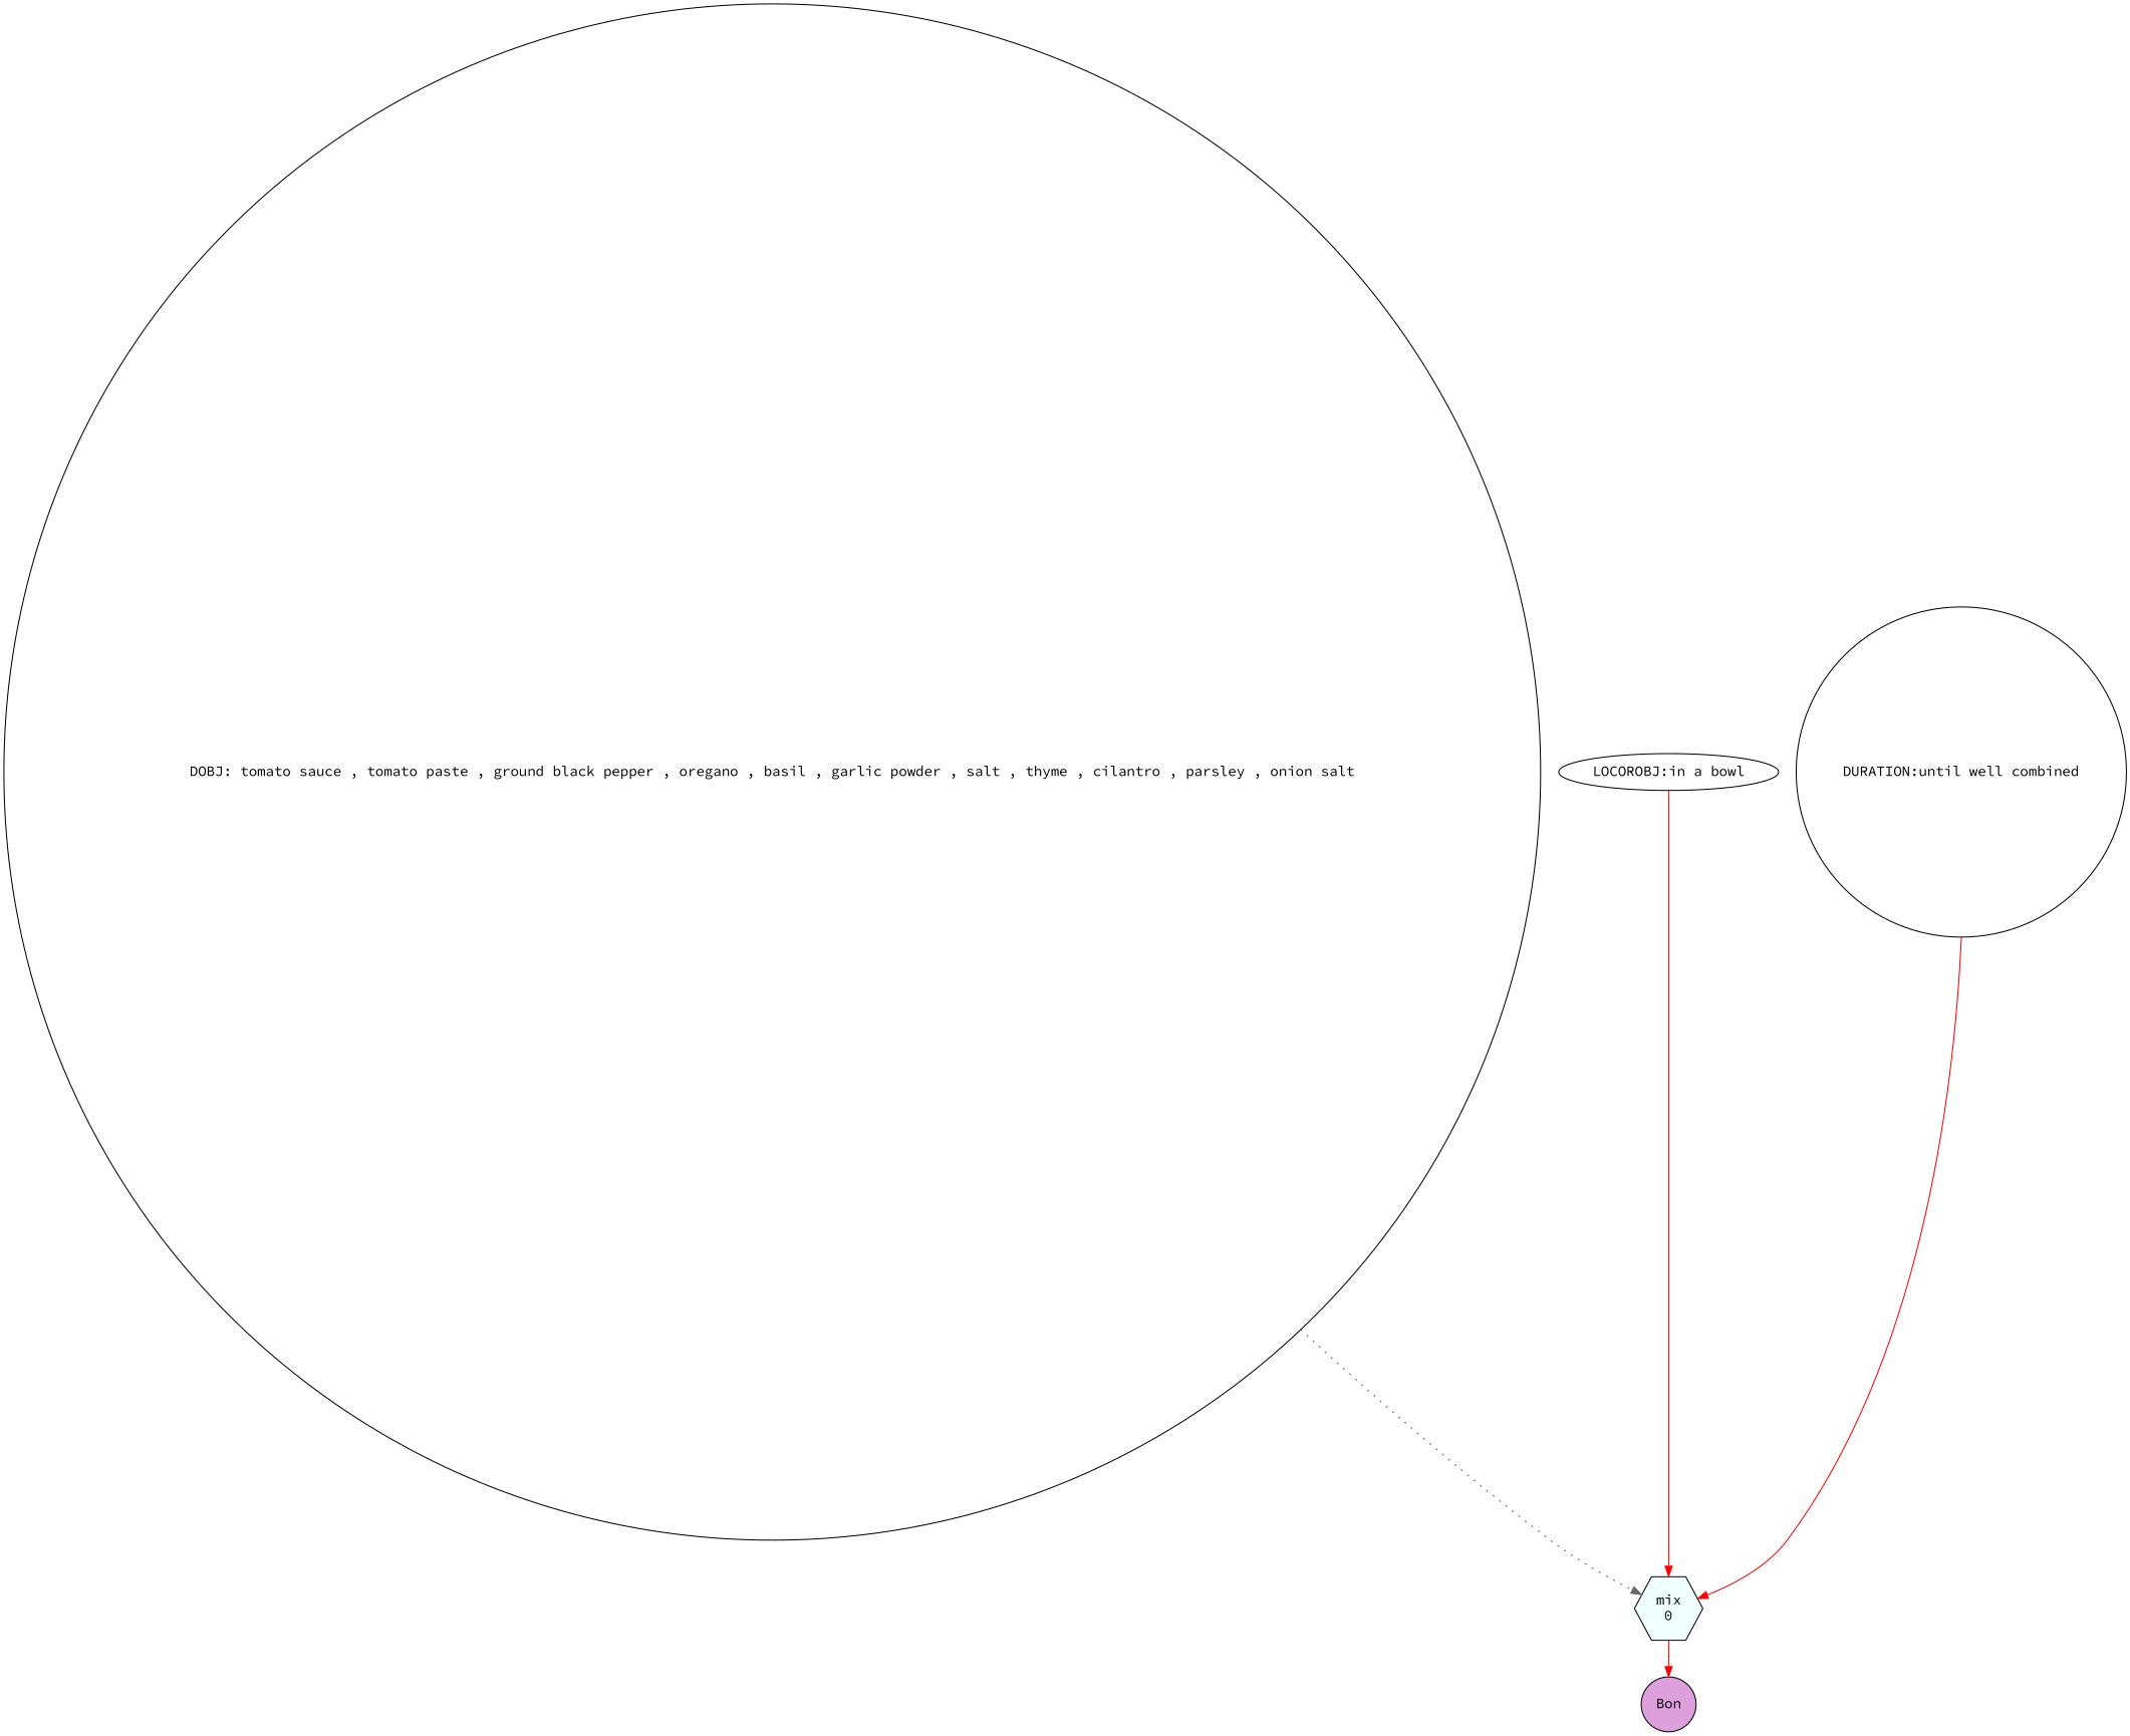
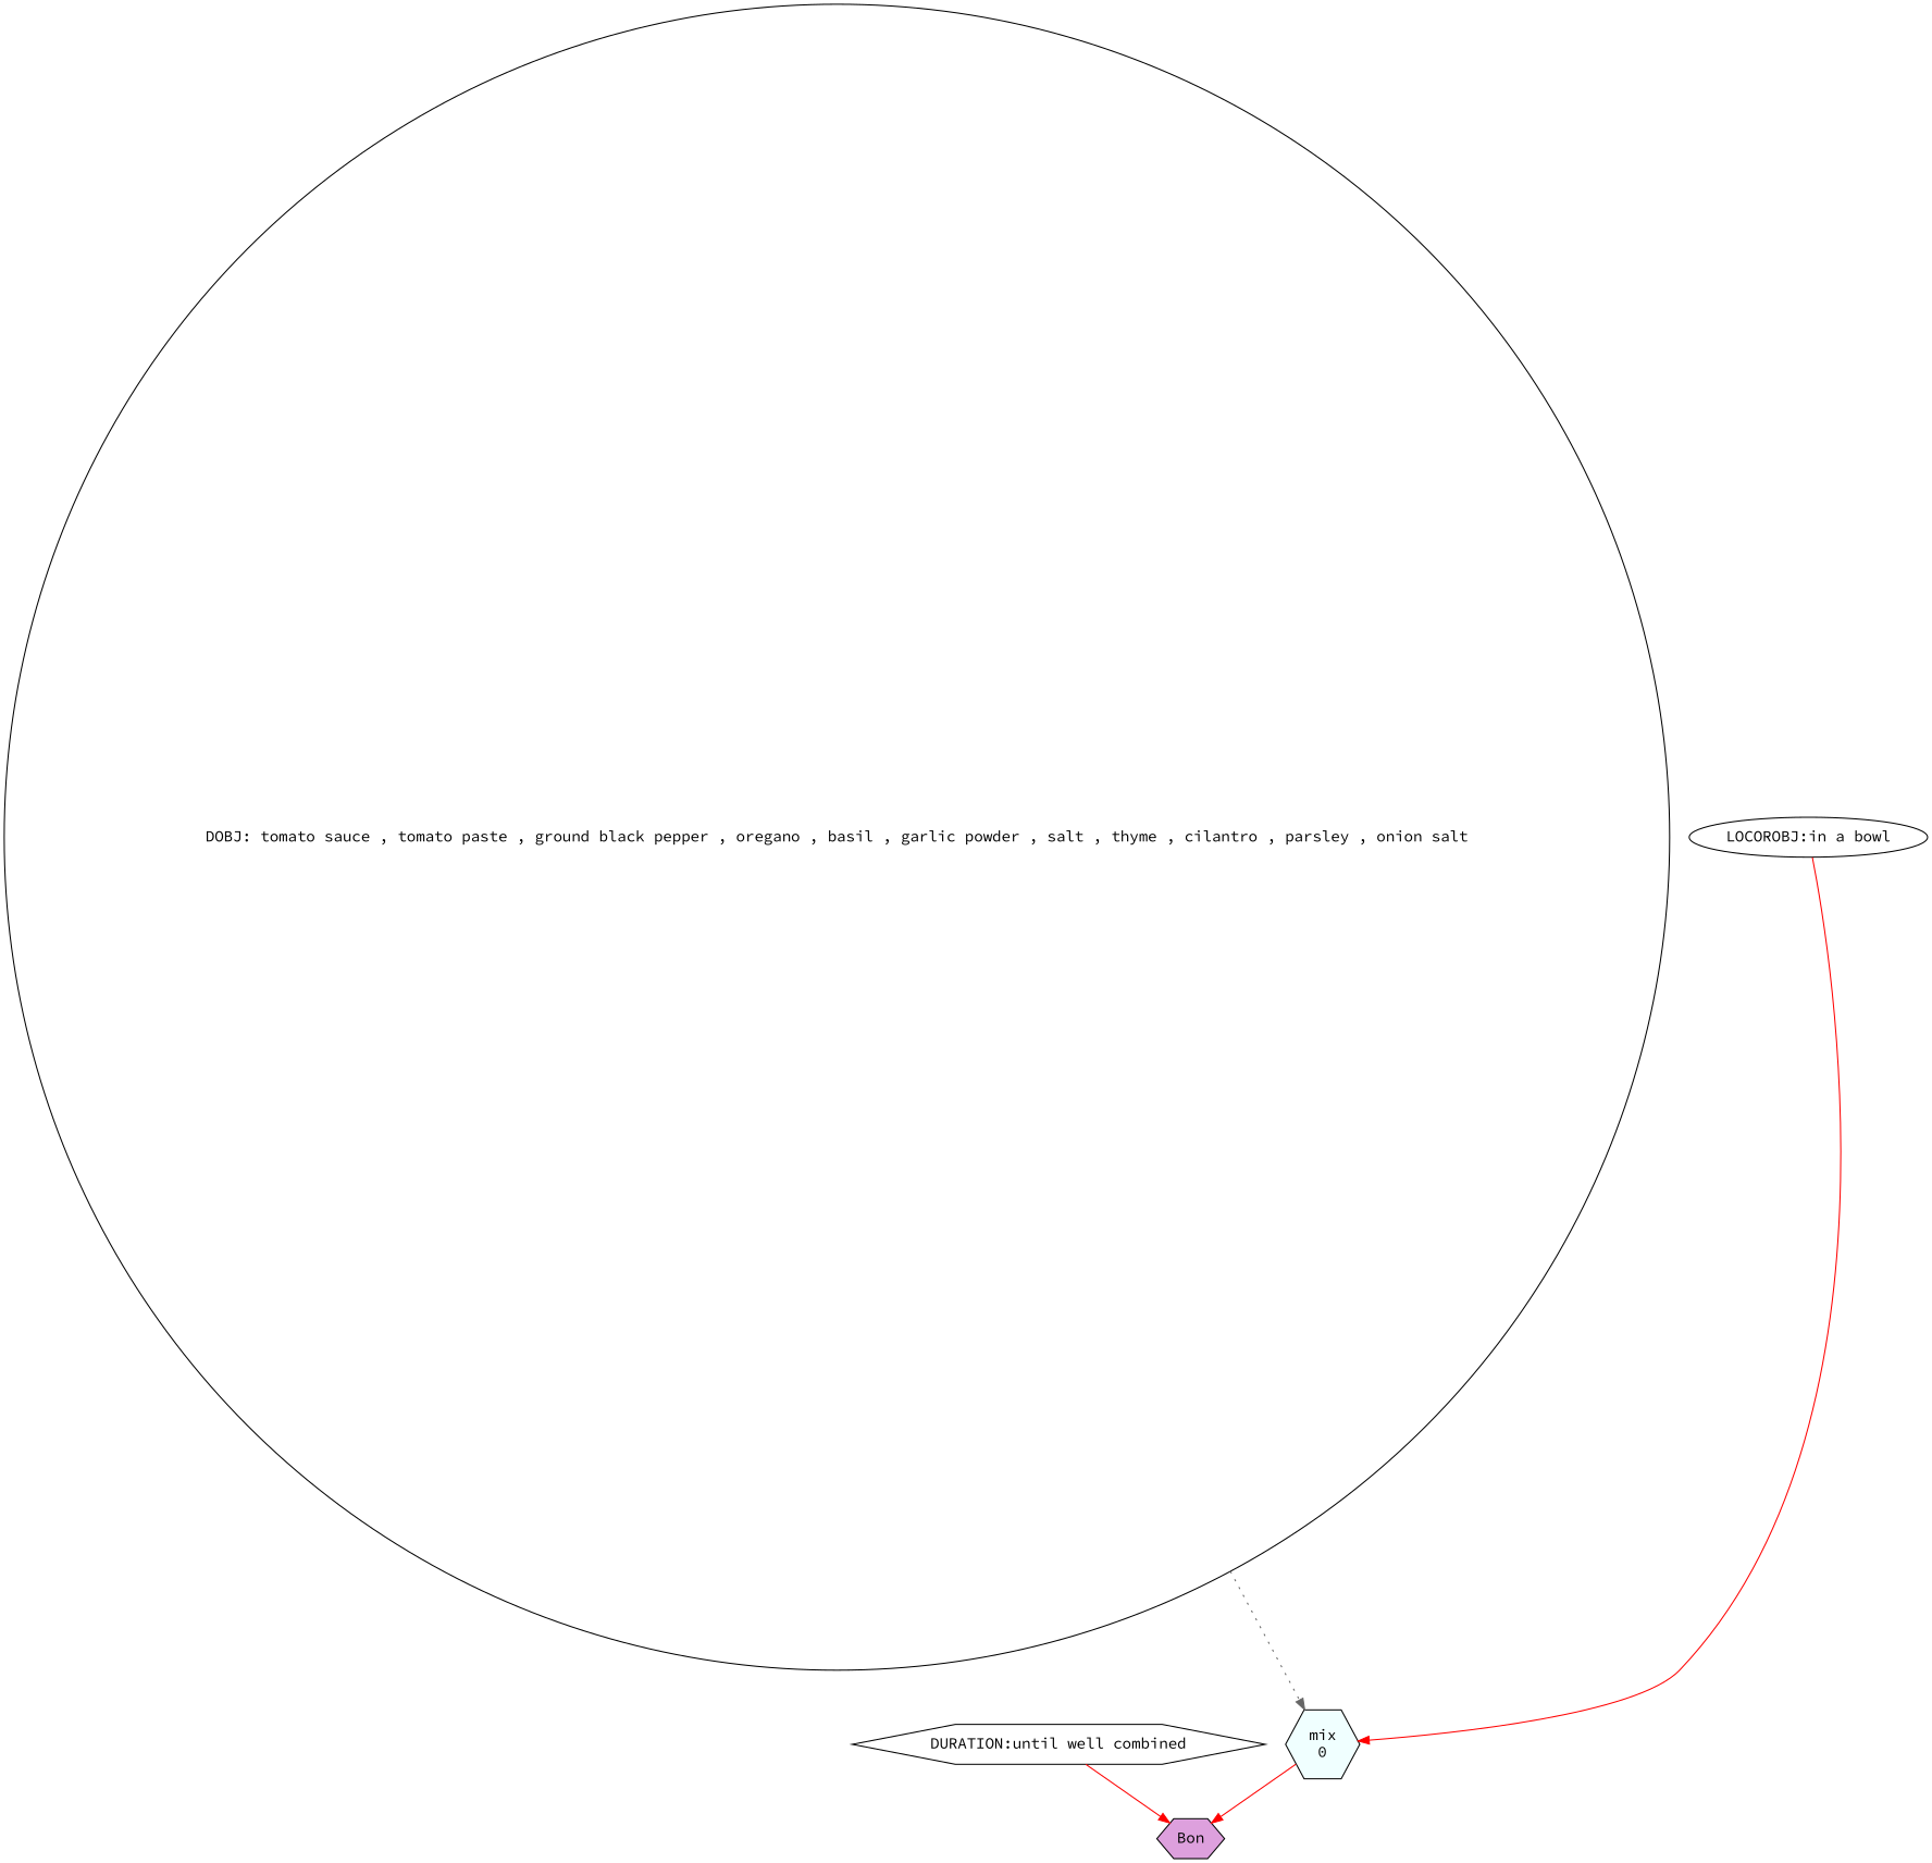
  digraph {
    fontname="Source Code Pro"
    node [fillcolor=white fontname="Source Code Pro" shape=hexagon style=filled]
    edge [color=red fontname="Source Code Pro" style=solid]
    n1 [fillcolor=azure label="mix\n0"]
-   n2 [fillcolor=plum label=Bon shape=circle]
+   n2 [fillcolor=plum label=Bon]
    n3 [label="DOBJ: tomato sauce , tomato paste , ground black pepper , oregano , basil , garlic powder , salt , thyme , cilantro , parsley , onion salt" shape=circle]
    n4 [label="LOCOROBJ:in a bowl" shape=ellipse]
-   n5 [label="DURATION:until well combined" shape=circle]
+   n5 [label="DURATION:until well combined"]
    n1 -> n2
    n3 -> n1 [color=gray40 style=dotted]
    n4 -> n1
-   n5 -> n1
+   n5 -> n2
  }
